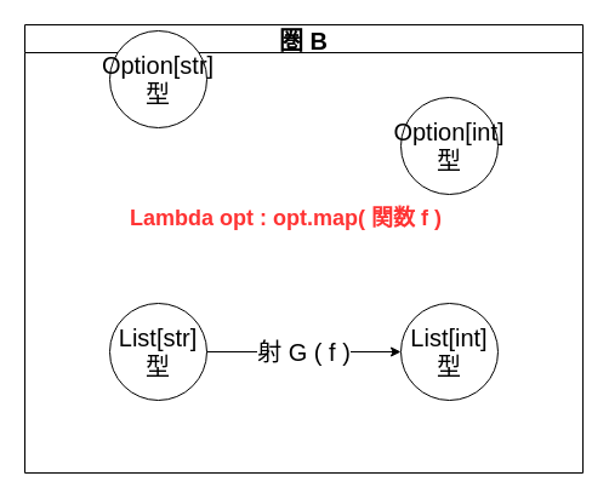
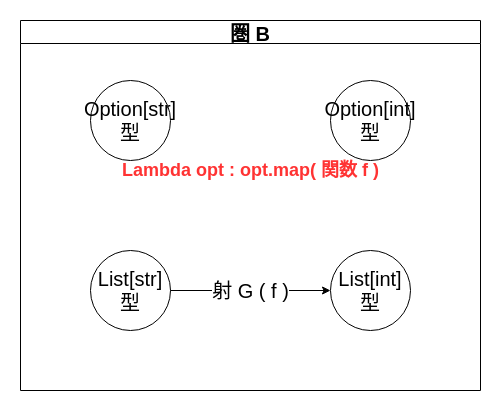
  <mxCell id="0" />
  <mxCell id="1" parent="0" />
  <mxCell id="2" value="圏 B" style="swimlane;fontSize=20;" parent="1" vertex="1"><mxGeometry x="20" y="20" width="460" height="370" as="geometry" /></mxCell>
- <mxCell id="3" value="Option[str]&lt;br style=&quot;font-size: 20px&quot;&gt;型" style="ellipse;whiteSpace=wrap;html=1;aspect=fixed;fontSize=20;" vertex="1" parent="2"><mxGeometry x="70" y="5" width="80" height="80" as="geometry" /></mxCell>
+ <mxCell id="3" value="Option[str]&lt;br style=&quot;font-size: 20px&quot;&gt;型" style="ellipse;whiteSpace=wrap;html=1;aspect=fixed;fontSize=20;" vertex="1" parent="2"><mxGeometry x="70" y="60" width="80" height="80" as="geometry" /></mxCell>
  <mxCell id="4" value="Option[int] 型" style="ellipse;whiteSpace=wrap;html=1;aspect=fixed;fontSize=20;" vertex="1" parent="2"><mxGeometry x="310" y="60" width="80" height="80" as="geometry" /></mxCell>
  <mxCell id="5" value="List[str]&lt;br style=&quot;font-size: 20px;&quot;&gt;型" style="ellipse;whiteSpace=wrap;html=1;aspect=fixed;fontSize=20;" parent="2" vertex="1"><mxGeometry x="70" y="230" width="80" height="80" as="geometry" /></mxCell>
  <mxCell id="6" value="List[int] 型" style="ellipse;whiteSpace=wrap;html=1;aspect=fixed;fontSize=20;" parent="2" vertex="1"><mxGeometry x="310" y="230" width="80" height="80" as="geometry" /></mxCell>
  <mxCell id="7" value="" style="edgeStyle=orthogonalEdgeStyle;rounded=0;orthogonalLoop=1;jettySize=auto;html=1;fontSize=20;" parent="2" source="5" target="6" edge="1"><mxGeometry relative="1" as="geometry" /></mxCell>
  <mxCell id="8" value="射 G ( f )" style="edgeLabel;html=1;align=center;verticalAlign=middle;resizable=0;points=[];fontSize=20;" parent="7" vertex="1" connectable="0"><mxGeometry x="-0.013" y="1" relative="1" as="geometry"><mxPoint as="offset" /></mxGeometry></mxCell>
- <mxCell id="9" value="&lt;font color=&quot;#ff3333&quot; style=&quot;font-size: 18px&quot;&gt;&lt;b&gt;Lambda opt : opt.map( 関数 f )&lt;/b&gt;&lt;/font&gt;" style="text;html=1;align=center;verticalAlign=middle;resizable=0;points=[];autosize=1;strokeColor=none;fillColor=none;" vertex="1" parent="2"><mxGeometry x="80" y="150" width="270" height="20" as="geometry" /></mxCell>
+ <mxCell id="9" value="&lt;font color=&quot;#ff3333&quot; style=&quot;font-size: 18px&quot;&gt;&lt;b&gt;Lambda opt : opt.map( 関数 f )&lt;/b&gt;&lt;/font&gt;" style="text;html=1;align=center;verticalAlign=middle;resizable=0;points=[];autosize=1;strokeColor=none;fillColor=none;" vertex="1" parent="2"><mxGeometry x="95" y="140" width="270" height="20" as="geometry" /></mxCell>
